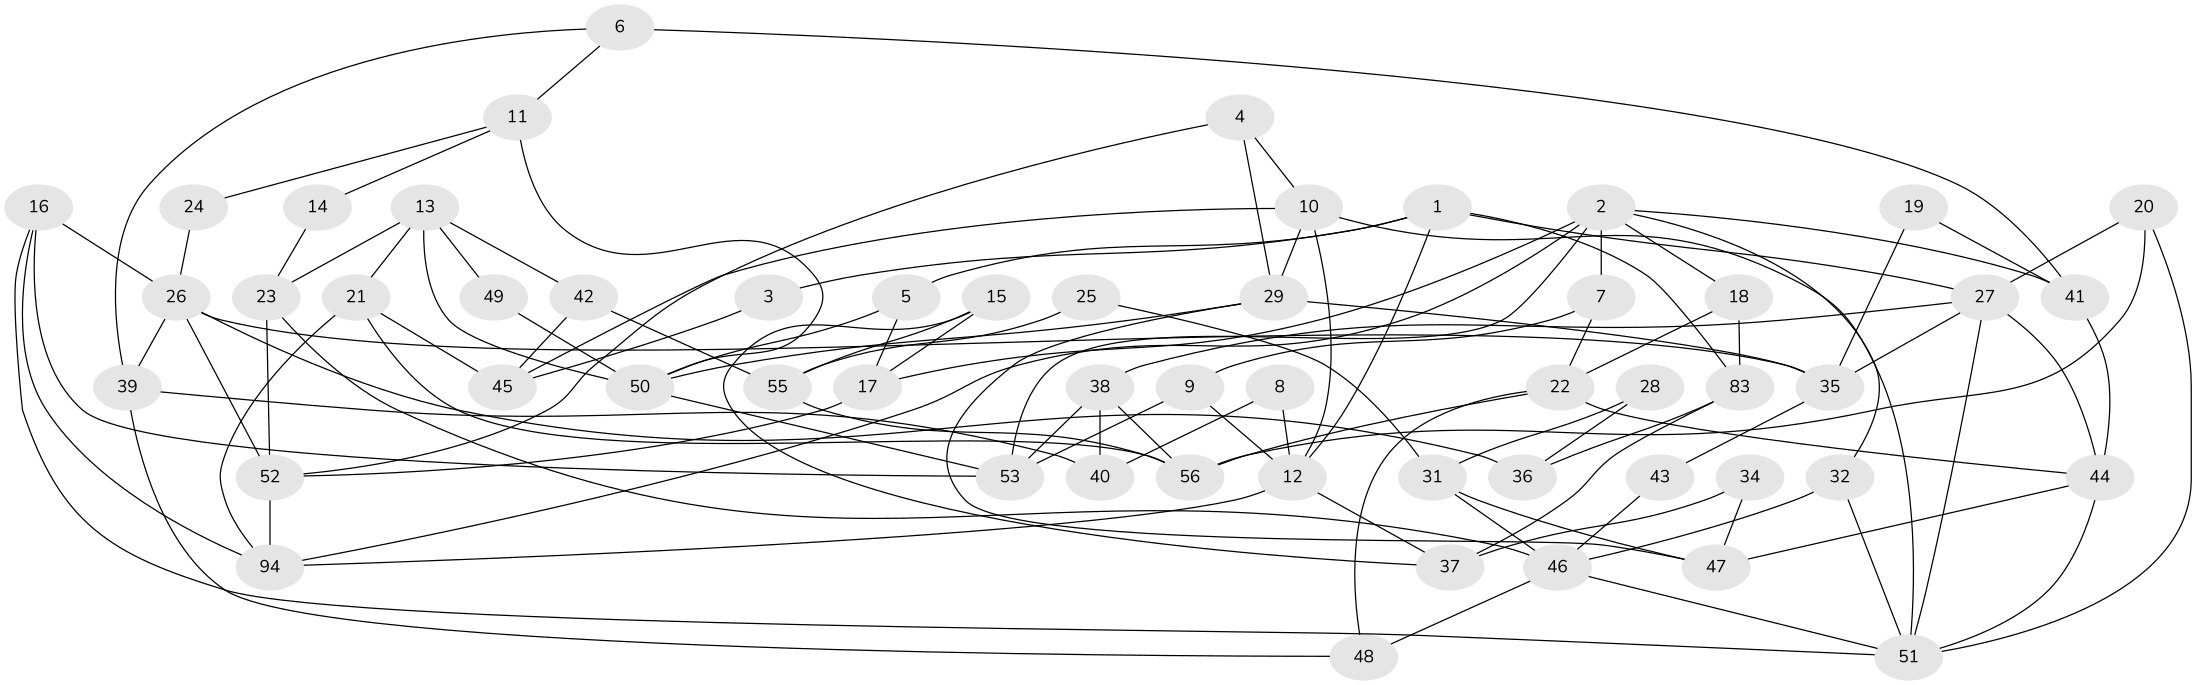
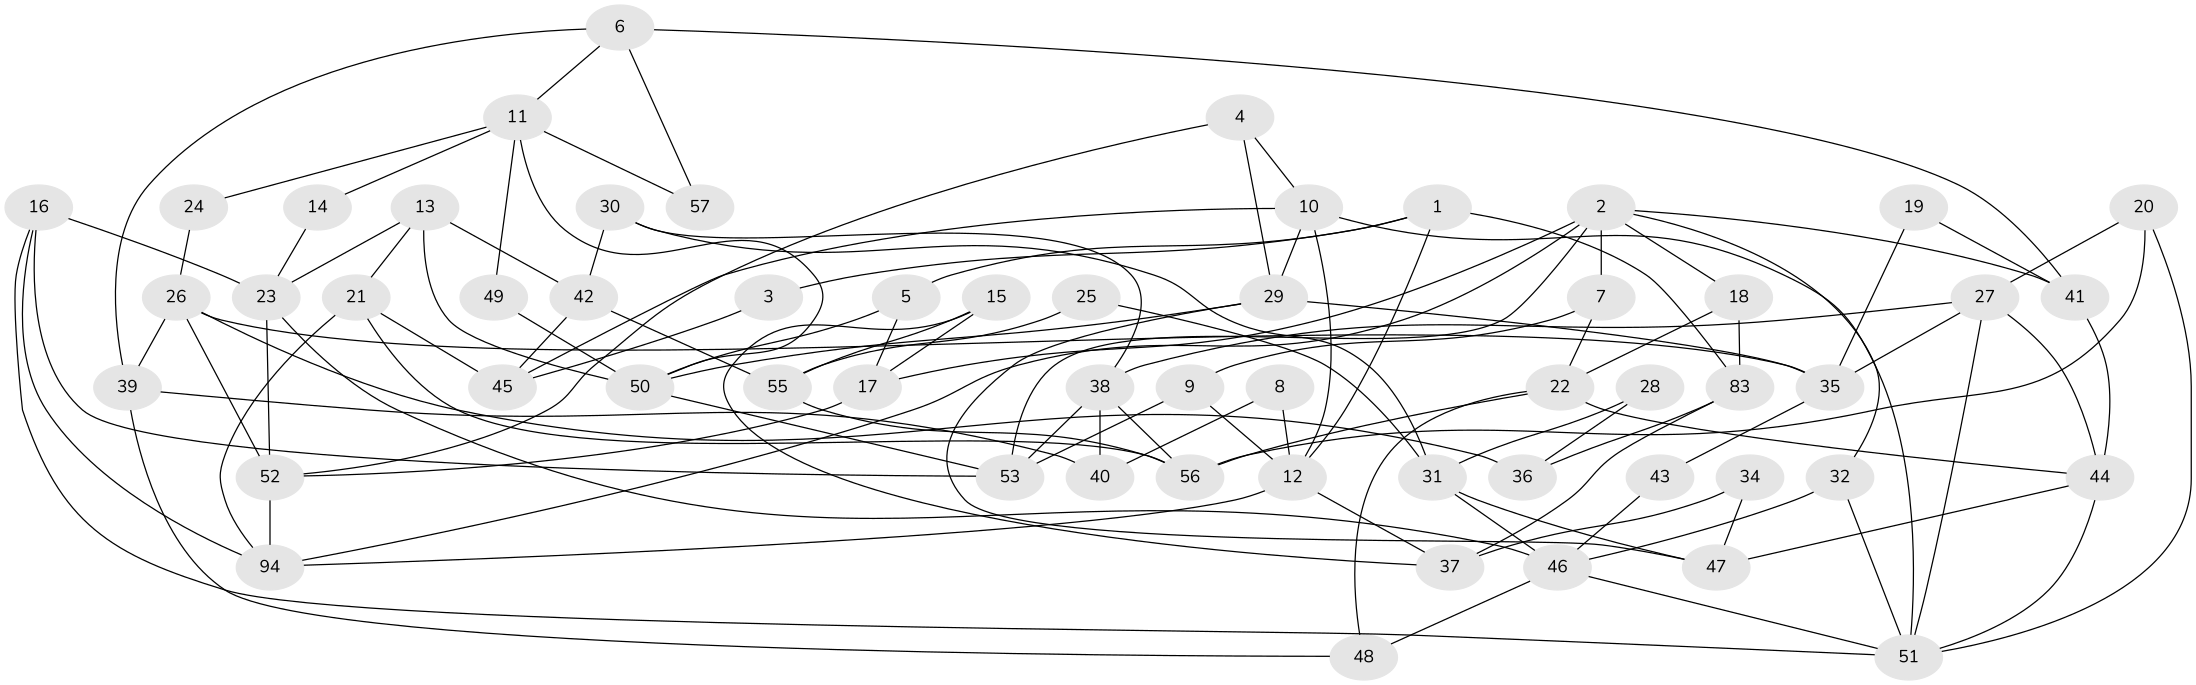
  graph {
    fontname=Nunito
    node [color=gray90 fontname=Nunito style=filled]
    edge [fontname=Nunito]
    1
    3
    5
    12
    27
    n6 [label=83]
    45
    17
    50
    n10 [label=94]
    37
    51
    35
    44
    38
    36
    2
    7
    18
    32
    41
    53
    9
    22
    52
    46
    4
    10
    29
    47
    6
    11
    39
+   57
    14
    24
    40
    48
    56
    8
    28
    31
    23
    26
    13
    21
    42
    49
    55
    15
    16
    19
    43
    20
    25
+   30
    34
    1 -- 3
    1 -- 5
    1 -- 12
-   1 -- 27
    1 -- n6
    3 -- 45
    5 -- 17
    5 -- 50
    12 -- n10
    12 -- 37
    27 -- 51
    27 -- 35
    27 -- 44
    27 -- 38
    n6 -- 37
    n6 -- 36
    17 -- 52
    50 -- 53
    35 -- 43
    44 -- 51
    44 -- 47
    38 -- 53
    38 -- 40
    38 -- 56
    2 -- 17
    2 -- n10
    2 -- 7
    2 -- 18
    2 -- 32
    2 -- 41
    2 -- 53
    7 -- 9
    7 -- 22
    18 -- n6
    18 -- 22
    32 -- 51
    32 -- 46
    41 -- 44
    9 -- 12
    9 -- 53
    22 -- 44
    22 -- 48
    22 -- 56
    52 -- n10
    46 -- 51
    46 -- 48
    4 -- 52
    4 -- 10
    4 -- 29
    10 -- 12
    10 -- 45
    10 -- 51
    10 -- 29
    29 -- 50
    29 -- 35
    29 -- 47
    6 -- 41
    6 -- 11
    6 -- 39
+   6 -- 57
    11 -- 50
+   11 -- 57
    11 -- 14
    11 -- 24
    39 -- 40
    39 -- 48
    14 -- 23
    24 -- 26
    8 -- 12
    8 -- 40
    28 -- 36
    28 -- 31
    31 -- 46
    31 -- 47
    23 -- 52
    23 -- 46
    26 -- 35
    26 -- 36
    26 -- 52
    26 -- 39
    13 -- 50
    13 -- 23
    13 -- 21
    13 -- 42
-   13 -- 49
+   11 -- 49
    21 -- 45
    21 -- n10
    21 -- 56
    42 -- 45
    42 -- 55
    49 -- 50
    55 -- 56
    15 -- 17
    15 -- 37
    15 -- 55
    16 -- n10
    16 -- 51
    16 -- 53
-   16 -- 26
+   16 -- 23
    19 -- 35
    19 -- 41
    43 -- 46
    20 -- 27
    20 -- 51
    20 -- 56
    25 -- 31
    25 -- 55
+   30 -- 38
+   30 -- 31
+   30 -- 42
    34 -- 37
    34 -- 47
  }
